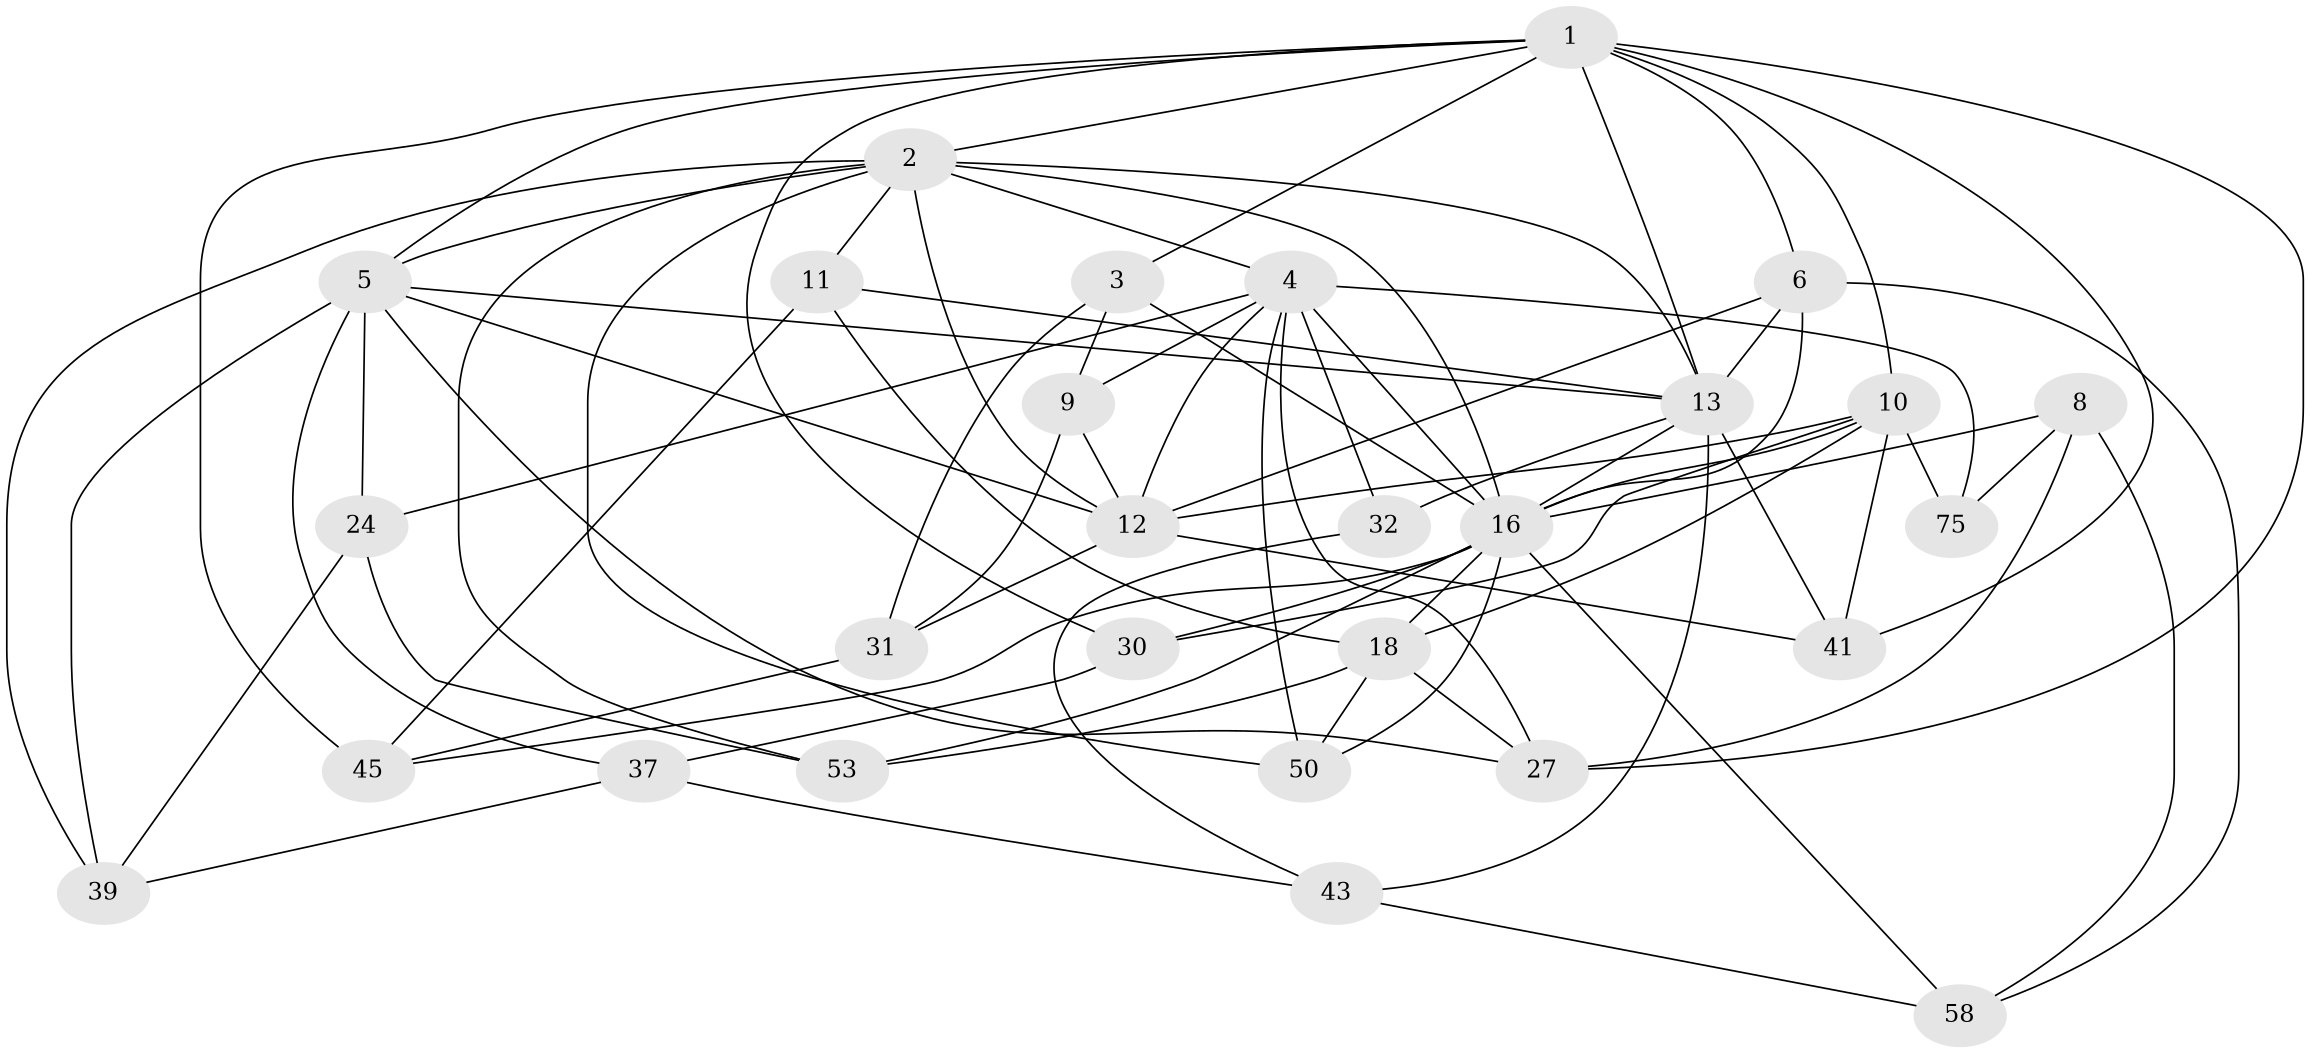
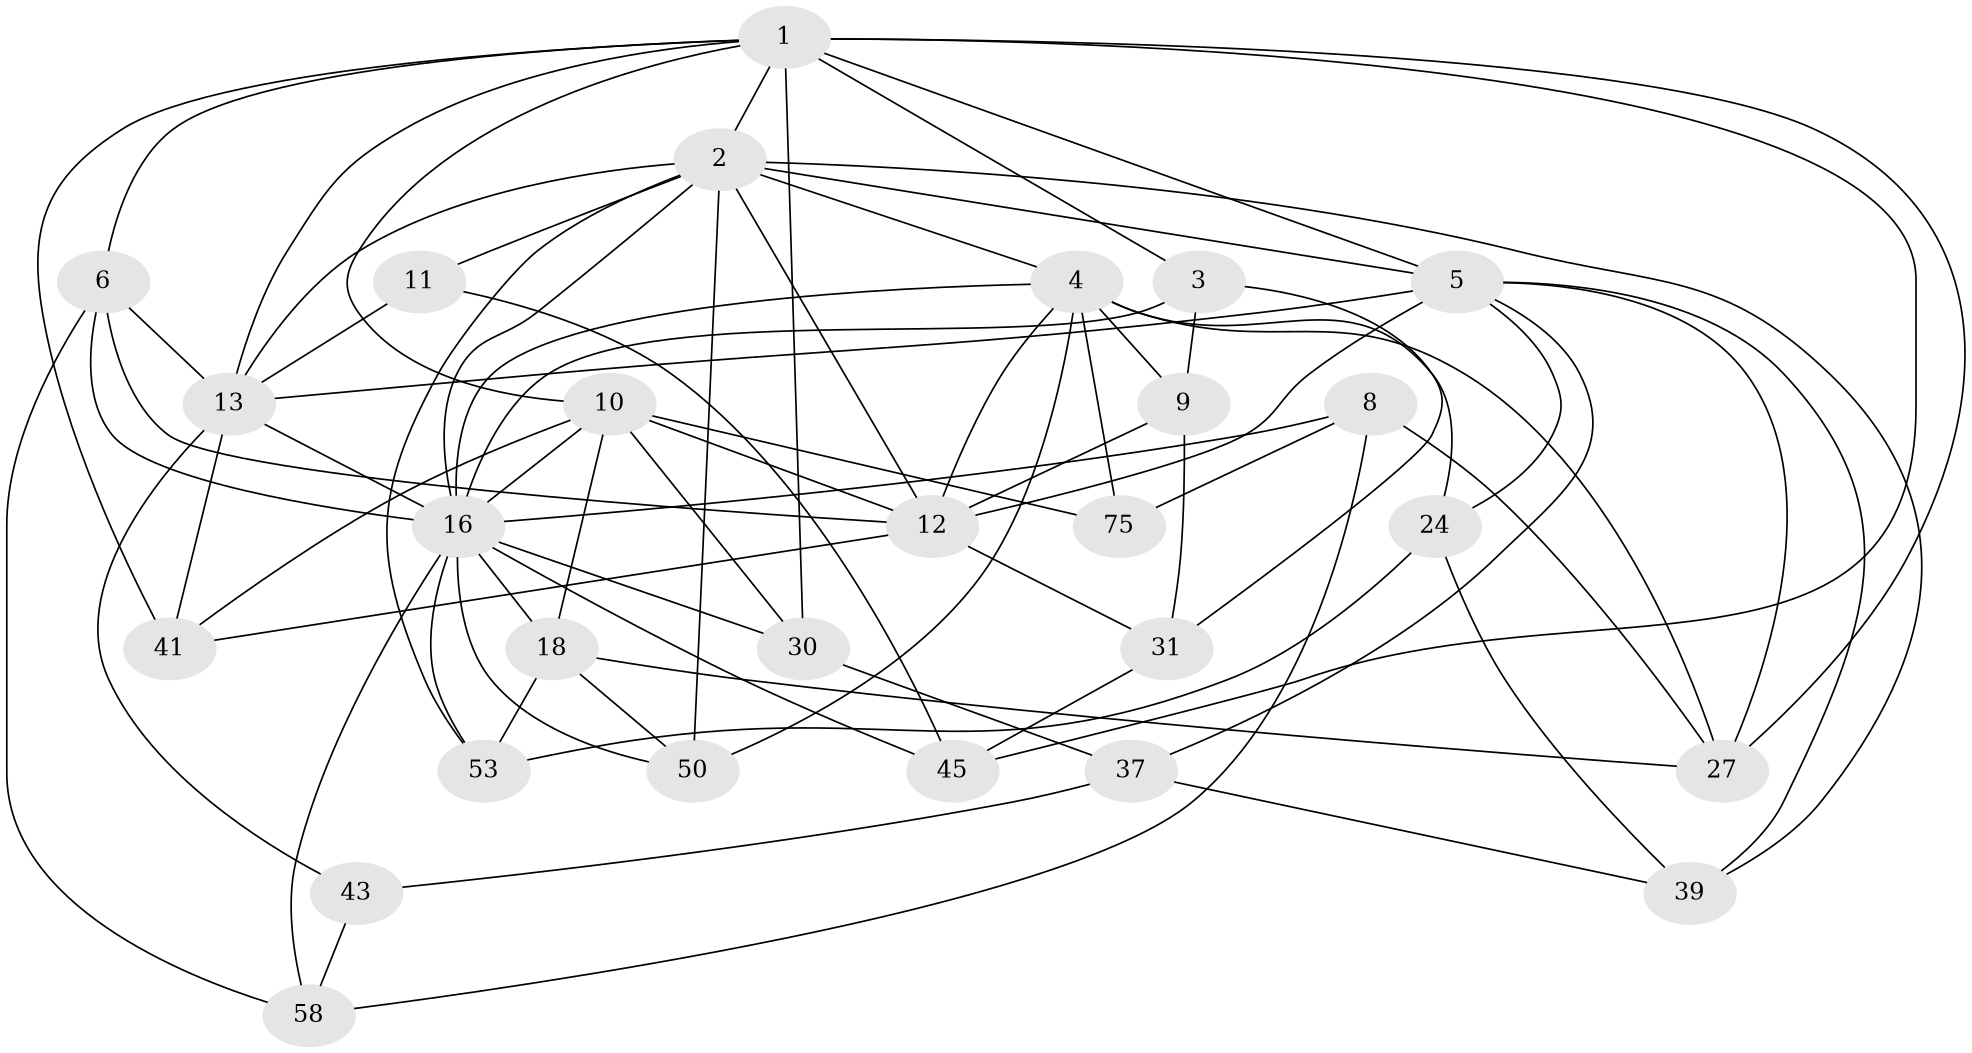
  graph {
    fontname="DejaVu Serif"
    node [color=gray90 fontname="DejaVu Serif" style=filled]
    edge [fontname="DejaVu Serif"]
    1 [super="+35+40"]
    2 [super="+22+20"]
    3
    5 [super="+21"]
    6 [super="+19"]
    10 [super="+34"]
    13 [super="+49+15"]
    27 [super="+56"]
    n9 [label=30]
    41
    45
    4 [super="+17+7+42"]
    11
    12 [super="+14+29"]
    16 [super="+44+28+23"]
    39
    50
    53
    9
    31
    24
    37
    n23 [label=58]
    n24 [label=75]
    18 [super="+54"]
-   32
    43
    8
    1 -- 2
    1 -- 3
    1 -- 5
    1 -- 6
    1 -- 10
    1 -- 13
    1 -- 27
    1 -- n9
    1 -- 41
    1 -- 45
    2 -- 5
    2 -- 13 [weight=2]
    2 -- 4
    2 -- 11
    2 -- 12 [weight=2]
    2 -- 16
    2 -- 39
    2 -- 50
    2 -- 53
    3 -- 16
    3 -- 9
    3 -- 31
    5 -- 13
    5 -- 27
    5 -- 12
    5 -- 39
    5 -- 24
    5 -- 37
    6 -- 13
    6 -- 12
    6 -- 16
    6 -- n23
    10 -- n9
    10 -- 41
    10 -- 12
    10 -- 16 [weight=2]
    10 -- n24
    10 -- 18
    13 -- 41
    13 -- 16
-   13 -- 32
    13 -- 43
    n9 -- 37
    4 -- 27 [weight=2]
    4 -- 12
    4 -- 16
    4 -- 50
    4 -- 9
    4 -- 24
    4 -- n24 [weight=2]
-   4 -- 32 [weight=2]
    11 -- 13
    11 -- 45
-   11 -- 18
    12 -- 41
    12 -- 31
    16 -- n9
    16 -- 45
    16 -- 50
    16 -- 53
    16 -- n23
    16 -- 18
    9 -- 12
    9 -- 31
    31 -- 45
    24 -- 39
    24 -- 53
    37 -- 39
    37 -- 43
    18 -- 27
    18 -- 50
    18 -- 53
-   32 -- 43
    43 -- n23
    8 -- 27
    8 -- 16
    8 -- n23
    8 -- n24
  }
